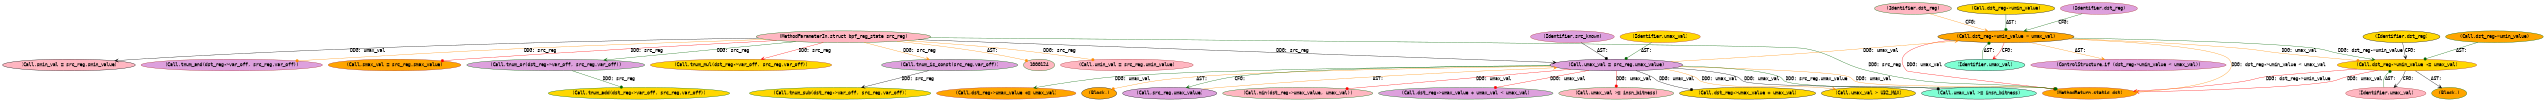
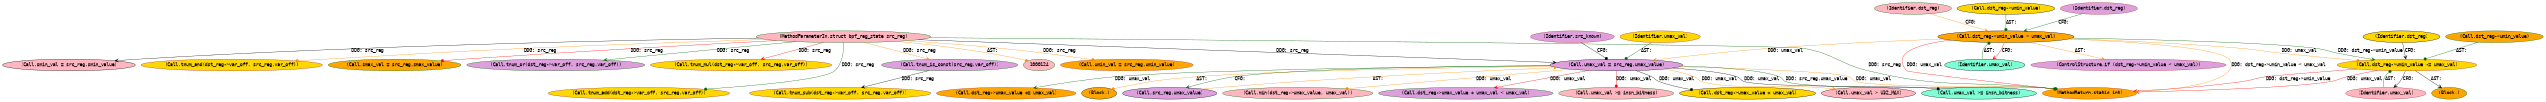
  digraph {
    fontname="DejaVu Sans Mono"
    node [color=darkgreen fillcolor=lightpink fontname="DejaVu Sans Mono" style=filled]
    edge [arrowhead=vee color=darkorange fontname="DejaVu Sans Mono"]
    n1 [color=brown fillcolor=gold label="(Call,dst_reg->umin_value -= umax_val)"]
    n2 [fillcolor=orange label="(Block,)"]
-   n3 [color=brown fillcolor=orange label="(MethodReturn,static dst)"]
+   n3 [color=brown fillcolor=orange label="(MethodReturn,static int)"]
    n4 [color=brown label="(Identifier,umax_val)"]
    n5 [color=black fillcolor=orange label="(Call,dst_reg->umin_value < umax_val)"]
    n6 [color=black fillcolor=aquamarine label="(Identifier,umax_val)"]
    n7 [color=brown fillcolor=plum label="(ControlStructure,if (dst_reg->umin_value < umax_val))"]
    n8 [color=black fillcolor=plum label="(Call,umax_val = src_reg.umax_value)"]
    n9 [color=brown fillcolor=orange label="(Call,dst_reg->umax_value += umax_val)"]
    n10 [color=black fillcolor=orange label="(Block,)"]
    n11 [color=black fillcolor=plum label="(Call,src_reg.umax_value)"]
    n12 [label="(Call,min(dst_reg->umax_value, umax_val))"]
    n13 [fillcolor=plum label="(Call,dst_reg->umax_value + umax_val < umax_val)"]
    n14 [label="(Call,umax_val >= insn_bitness)"]
    n15 [color=black fillcolor=gold label="(Call,dst_reg->umax_value + umax_val)"]
-   n16 [color=black fillcolor=gold label="(Call,umax_val > U32_MAX)"]
+   n16 [color=black label="(Call,umax_val > U32_MAX)"]
    n17 [color=black fillcolor=aquamarine label="(Call,umax_val >= insn_bitness)"]
    n18 [label="(MethodParameterIn,struct bpf_reg_state src_reg)"]
-   n19 [color=brown label="(Call,umin_val = src_reg.umin_value)"]
+   n19 [color=brown fillcolor=orange label="(Call,umin_val = src_reg.umin_value)"]
    n20 [color=black label="(Call,smin_val = src_reg.smin_value)"]
-   n21 [color=brown fillcolor=plum label="(Call,tnum_and(dst_reg->var_off, src_reg.var_off))"]
-   n22 [color=brown fillcolor=orange label="(Call,smax_val = src_reg.smax_value)"]
-   n23 [fillcolor=gold label="(Call,tnum_add(dst_reg->var_off, src_reg.var_off))"]
+   n21 [color=brown fillcolor=gold label="(Call,tnum_and(dst_reg->var_off, src_reg.var_off))"]
+   n22 [fillcolor=orange label="(Call,smax_val = src_reg.smax_value)"]
+   n23 [color=brown fillcolor=gold label="(Call,tnum_add(dst_reg->var_off, src_reg.var_off))"]
    n24 [color=brown fillcolor=gold label="(Call,tnum_mul(dst_reg->var_off, src_reg.var_off))"]
    n25 [fillcolor=plum label="(Call,tnum_or(dst_reg->var_off, src_reg.var_off))"]
    n26 [fillcolor=plum label="(Call,tnum_is_const(src_reg.var_off))"]
    1000124
-   n28 [fillcolor=gold label="(Call,tnum_sub(dst_reg->var_off, src_reg.var_off))"]
+   n28 [color=brown fillcolor=gold label="(Call,tnum_sub(dst_reg->var_off, src_reg.var_off))"]
    n29 [label="(Identifier,dst_reg)"]
    n30 [color=black fillcolor=gold label="(Call,dst_reg->umin_value)"]
    n31 [color=black fillcolor=gold label="(Identifier,dst_reg)"]
    n32 [color=brown fillcolor=gold label="(Identifier,umax_val)"]
    n33 [color=brown fillcolor=plum label="(Identifier,dst_reg)"]
    n34 [fillcolor=orange label="(Call,dst_reg->umin_value)"]
    n35 [color=brown fillcolor=plum label="(Identifier,src_known)"]
    n1 -> n2 [color=black label="AST: "]
    n1 -> n3 [color=red label="DDG: dst_reg->umin_value"]
    n1 -> n3 [color=red label="DDG: umax_val"]
    n1 -> n4 [color=black label="CFG: "]
    n4 -> n1 [arrowhead=dot color=darkgreen label="AST: "]
    n5 -> n1 [arrowhead=dot label="DDG: umax_val"]
    n5 -> n1 [color=darkgreen label="DDG: dst_reg->umin_value"]
    n5 -> n3 [arrowhead=dot label="DDG: dst_reg->umin_value < umax_val"]
    n5 -> n3 [arrowhead=dot color=red label="DDG: umax_val"]
    n5 -> n6 [color=red label="CFG: "]
    n5 -> n7 [label="AST: "]
    n6 -> n5 [arrowhead=dot color=darkgreen label="AST: "]
    n8 -> n3 [label="DDG: umax_val"]
    n8 -> n3 [arrowhead=dot color=darkgreen label="DDG: src_reg.umax_value"]
-   n8 -> n5 [label="DDG: umax_val"]
+   n5 -> n8 [label="DDG: umax_val"]
    n8 -> n9 [color=darkgreen label="DDG: umax_val"]
    n8 -> n10 [arrowhead=dot label="AST: "]
    n8 -> n11 [color=darkgreen label="CFG: "]
-   n8 -> n12 [arrowhead=dot color=red label="DDG: umax_val"]
-   n8 -> n13 [arrowhead=dot color=red label="DDG: umax_val"]
+   n8 -> n12 [arrowhead=dot label="DDG: umax_val"]
+   n8 -> n13 [color=red label="DDG: umax_val"]
    n8 -> n14 [arrowhead=dot color=red label="DDG: umax_val"]
    n8 -> n15 [arrowhead=dot color=black label="DDG: umax_val"]
    n8 -> n16 [label="DDG: umax_val"]
    n8 -> n17 [arrowhead=dot color=black label="DDG: umax_val"]
    n11 -> n8 [label="AST: "]
    n18 -> n3 [arrowhead=dot color=darkgreen label="DDG: src_reg"]
    n18 -> n8 [color=black label="DDG: src_reg"]
    n18 -> n19 [arrowhead=dot label="DDG: src_reg"]
-   n18 -> n20 [color=black label="DDG: umax_val"]
+   n18 -> n20 [color=black label="DDG: src_reg"]
    n18 -> n21 [arrowhead=dot label="DDG: src_reg"]
    n18 -> n22 [arrowhead=dot color=red label="DDG: src_reg"]
-   n25 -> n23 [arrowhead=dot color=darkgreen label="DDG: src_reg"]
+   n18 -> n23 [arrowhead=dot color=darkgreen label="DDG: src_reg"]
    n18 -> n24 [color=red label="DDG: src_reg"]
    n18 -> n25 [color=darkgreen label="DDG: src_reg"]
    n18 -> n26 [label="DDG: src_reg"]
    n18 -> 1000124 [arrowhead=dot label="AST: "]
    n26 -> n28 [color=black label="DDG: src_reg"]
    n29 -> n5 [label="CFG: "]
    n30 -> n5 [arrowhead=dot color=darkgreen label="AST: "]
    n31 -> n1 [color=black label="CFG: "]
    n32 -> n8 [arrowhead=dot color=darkgreen label="AST: "]
    n33 -> n5 [color=darkgreen label="CFG: "]
    n34 -> n1 [arrowhead=dot color=darkgreen label="AST: "]
-   n35 -> n8 [arrowhead=dot color=black label="AST: "]
+   n35 -> n8 [arrowhead=dot color=black label="CFG: "]
  }
